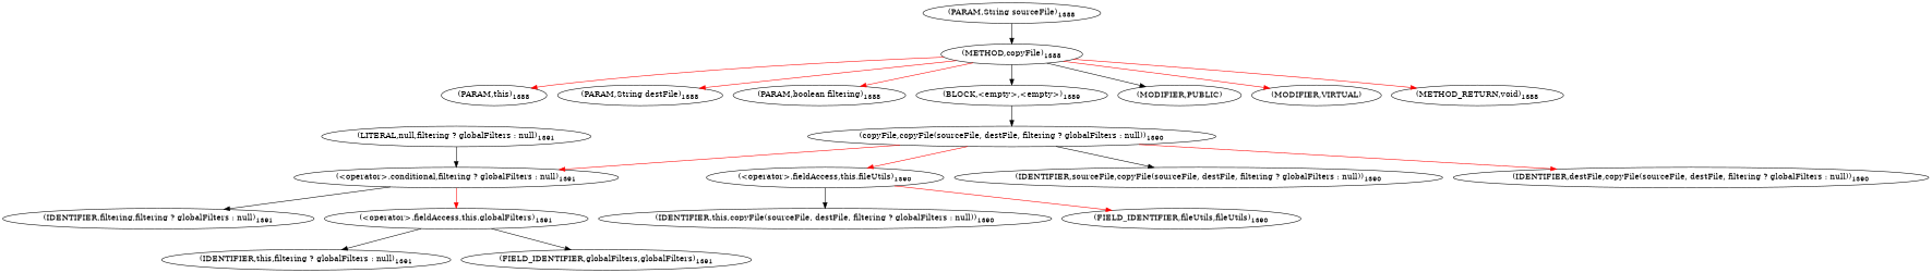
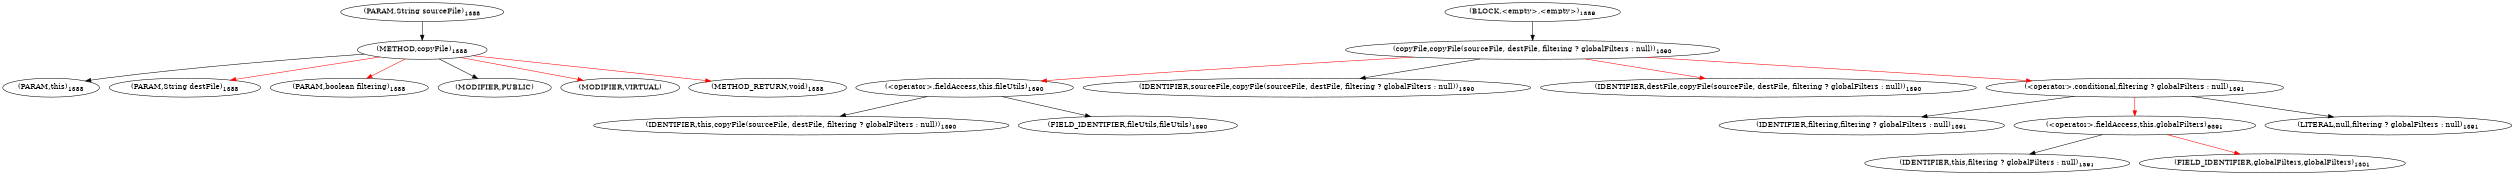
  digraph {
    edge [color=black]
    n1 [label=<(METHOD,copyFile)<SUB>1388</SUB>>]
    n2 [label=<(PARAM,this)<SUB>1388</SUB>>]
    n3 [label=<(PARAM,String destFile)<SUB>1388</SUB>>]
    n4 [label=<(PARAM,boolean filtering)<SUB>1388</SUB>>]
    n5 [label=<(BLOCK,&lt;empty&gt;,&lt;empty&gt;)<SUB>1389</SUB>>]
    n6 [label=<(MODIFIER,PUBLIC)>]
    n7 [label=<(MODIFIER,VIRTUAL)>]
    n8 [label=<(METHOD_RETURN,void)<SUB>1388</SUB>>]
    n9 [label=<(PARAM,String sourceFile)<SUB>1388</SUB>>]
    n10 [label=<(copyFile,copyFile(sourceFile, destFile, filtering ? globalFilters : null))<SUB>1390</SUB>>]
    n11 [label=<(&lt;operator&gt;.fieldAccess,this.fileUtils)<SUB>1390</SUB>>]
    n12 [label=<(IDENTIFIER,sourceFile,copyFile(sourceFile, destFile, filtering ? globalFilters : null))<SUB>1390</SUB>>]
    n13 [label=<(IDENTIFIER,destFile,copyFile(sourceFile, destFile, filtering ? globalFilters : null))<SUB>1390</SUB>>]
    n14 [label=<(&lt;operator&gt;.conditional,filtering ? globalFilters : null)<SUB>1391</SUB>>]
    n15 [label=<(IDENTIFIER,this,copyFile(sourceFile, destFile, filtering ? globalFilters : null))<SUB>1390</SUB>>]
    n16 [label=<(FIELD_IDENTIFIER,fileUtils,fileUtils)<SUB>1390</SUB>>]
    n17 [label=<(IDENTIFIER,filtering,filtering ? globalFilters : null)<SUB>1391</SUB>>]
-   n18 [label=<(&lt;operator&gt;.fieldAccess,this.globalFilters)<SUB>1391</SUB>>]
+   n18 [label=<(&lt;operator&gt;.fieldAccess,this.globalFilters)<SUB>6391</SUB>>]
    n19 [label=<(LITERAL,null,filtering ? globalFilters : null)<SUB>1391</SUB>>]
    n20 [label=<(IDENTIFIER,this,filtering ? globalFilters : null)<SUB>1391</SUB>>]
-   n21 [label=<(FIELD_IDENTIFIER,globalFilters,globalFilters)<SUB>1391</SUB>>]
-   n1 -> n2 [color=red]
+   n21 [label=<(FIELD_IDENTIFIER,globalFilters,globalFilters)<SUB>1301</SUB>>]
+   n1 -> n2
    n1 -> n3 [color=red]
    n1 -> n4 [color=red]
-   n1 -> n5
    n1 -> n6
    n1 -> n7 [color=red]
    n1 -> n8 [color=red]
    n5 -> n10
    n9 -> n1
    n10 -> n11 [color=red]
    n10 -> n12
    n10 -> n13 [color=red]
    n10 -> n14 [color=red]
    n11 -> n15
-   n11 -> n16 [color=red]
+   n11 -> n16
    n14 -> n17
    n14 -> n18 [color=red]
-   n19 -> n14
+   n14 -> n19
    n18 -> n20
-   n18 -> n21
+   n18 -> n21 [color=red]
  }
